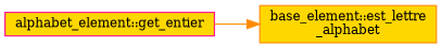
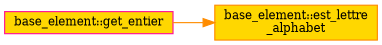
  digraph {
    rankdir=LR
    fontname="DejaVu Serif"
    node [fillcolor=gold fontname="DejaVu Serif" fontsize=10 shape=record style=filled]
-   n1 [color=deeppink fontcolor=black height=0.2 label="alphabet_element::get_entier" width=0.4]
+   n1 [color=deeppink fontcolor=black height=0.2 label="base_element::get_entier" width=0.4]
    n2 [color=darkorange height=0.2 label="base_element::est_lettre\l_alphabet" width=0.4]
    n1 -> n2 [color=darkorange fontname="DejaVu Serif" fontsize=10 labelfontname=Helvetica labelfontsize=10 style=solid]
  }
